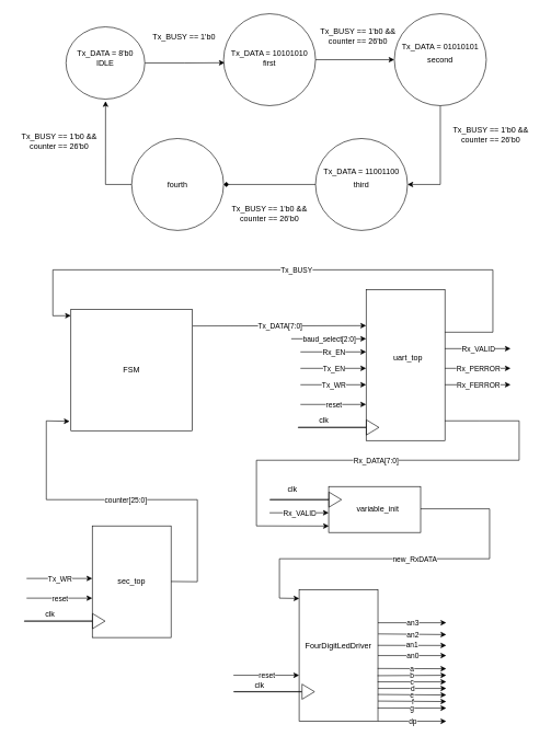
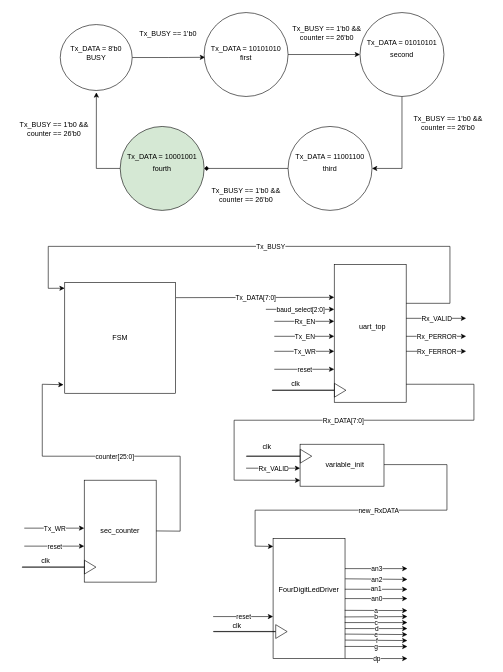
  <mxCell id="0" />
  <mxCell id="1" parent="0" />
  <mxCell id="2" style="edgeStyle=orthogonalEdgeStyle;rounded=0;orthogonalLoop=1;jettySize=auto;html=1;exitX=1;exitY=0.5;exitDx=0;exitDy=0;entryX=0.011;entryY=0.533;entryDx=0;entryDy=0;entryPerimeter=0;" edge="1" parent="1" source="3" target="5"><mxGeometry relative="1" as="geometry" /></mxCell>
  <mxCell id="3" value="" style="ellipse;whiteSpace=wrap;html=1;" vertex="1" parent="1"><mxGeometry x="100" y="40" width="120" height="110" as="geometry" /></mxCell>
  <mxCell id="4" style="edgeStyle=orthogonalEdgeStyle;rounded=0;orthogonalLoop=1;jettySize=auto;html=1;exitX=1;exitY=0.5;exitDx=0;exitDy=0;entryX=0;entryY=0.5;entryDx=0;entryDy=0;" edge="1" parent="1" source="5" target="11"><mxGeometry relative="1" as="geometry" /></mxCell>
  <mxCell id="5" value="" style="ellipse;whiteSpace=wrap;html=1;" vertex="1" parent="1"><mxGeometry x="340" y="20" width="140" height="140" as="geometry" /></mxCell>
- <mxCell id="6" value="IDLE" style="text;html=1;strokeColor=none;fillColor=none;align=center;verticalAlign=middle;whiteSpace=wrap;rounded=0;" vertex="1" parent="1"><mxGeometry x="130" y="80" width="60" height="30" as="geometry" /></mxCell>
+ <mxCell id="6" value="BUSY" style="text;html=1;strokeColor=none;fillColor=none;align=center;verticalAlign=middle;whiteSpace=wrap;rounded=0;" vertex="1" parent="1"><mxGeometry x="130" y="80" width="60" height="30" as="geometry" /></mxCell>
  <mxCell id="7" value="first" style="text;html=1;strokeColor=none;fillColor=none;align=center;verticalAlign=middle;whiteSpace=wrap;rounded=0;" vertex="1" parent="1"><mxGeometry x="380" y="80" width="60" height="30" as="geometry" /></mxCell>
  <mxCell id="8" value="Tx_DATA = 8'b0" style="text;html=1;strokeColor=none;fillColor=none;align=center;verticalAlign=middle;whiteSpace=wrap;rounded=0;" vertex="1" parent="1"><mxGeometry x="90" y="60" width="140" height="40" as="geometry" /></mxCell>
  <mxCell id="9" value="Tx_DATA = 10101010" style="text;html=1;strokeColor=none;fillColor=none;align=center;verticalAlign=middle;whiteSpace=wrap;rounded=0;" vertex="1" parent="1"><mxGeometry x="345" y="60" width="130" height="40" as="geometry" /></mxCell>
  <mxCell id="10" style="edgeStyle=orthogonalEdgeStyle;rounded=0;orthogonalLoop=1;jettySize=auto;html=1;exitX=0.5;exitY=1;exitDx=0;exitDy=0;entryX=1;entryY=0.5;entryDx=0;entryDy=0;" edge="1" parent="1" source="11" target="14"><mxGeometry relative="1" as="geometry" /></mxCell>
  <mxCell id="11" value="second" style="ellipse;whiteSpace=wrap;html=1;" vertex="1" parent="1"><mxGeometry x="600" y="20" width="140" height="140" as="geometry" /></mxCell>
  <mxCell id="12" value="Tx_DATA = 01010101" style="text;html=1;strokeColor=none;fillColor=none;align=center;verticalAlign=middle;whiteSpace=wrap;rounded=0;" vertex="1" parent="1"><mxGeometry x="600" y="50" width="140" height="40" as="geometry" /></mxCell>
  <mxCell id="13" style="edgeStyle=orthogonalEdgeStyle;rounded=0;orthogonalLoop=1;jettySize=auto;html=1;exitX=0;exitY=0.5;exitDx=0;exitDy=0;entryX=1;entryY=0.5;entryDx=0;entryDy=0;endArrow=diamond;" edge="1" parent="1" source="14" target="17"><mxGeometry relative="1" as="geometry" /></mxCell>
  <mxCell id="14" value="third" style="ellipse;whiteSpace=wrap;html=1;" vertex="1" parent="1"><mxGeometry x="480" y="210" width="140" height="140" as="geometry" /></mxCell>
  <mxCell id="15" value="Tx_DATA = 11001100" style="text;html=1;strokeColor=none;fillColor=none;align=center;verticalAlign=middle;whiteSpace=wrap;rounded=0;" vertex="1" parent="1"><mxGeometry x="480" y="240" width="140" height="40" as="geometry" /></mxCell>
  <mxCell id="16" style="edgeStyle=orthogonalEdgeStyle;rounded=0;orthogonalLoop=1;jettySize=auto;html=1;exitX=0;exitY=0.5;exitDx=0;exitDy=0;entryX=0.502;entryY=1.029;entryDx=0;entryDy=0;entryPerimeter=0;" edge="1" parent="1" source="17" target="3"><mxGeometry relative="1" as="geometry" /></mxCell>
- <mxCell id="17" value="fourth" style="ellipse;whiteSpace=wrap;html=1;" vertex="1" parent="1"><mxGeometry x="200" y="210" width="140" height="140" as="geometry" /></mxCell>
+ <mxCell id="17" value="fourth" style="ellipse;whiteSpace=wrap;html=1;fillColor=#d5e8d4;" vertex="1" parent="1"><mxGeometry x="200" y="210" width="140" height="140" as="geometry" /></mxCell>
+ <mxCell id="18" value="Tx_DATA = 10001001" style="text;html=1;strokeColor=none;fillColor=none;align=center;verticalAlign=middle;whiteSpace=wrap;rounded=0;" vertex="1" parent="1"><mxGeometry x="200" y="240" width="140" height="40" as="geometry" /></mxCell>
  <mxCell id="19" value="Tx_BUSY == 1'b0" style="text;html=1;strokeColor=none;fillColor=none;align=center;verticalAlign=middle;whiteSpace=wrap;rounded=0;" vertex="1" parent="1"><mxGeometry x="210" y="30" width="140" height="50" as="geometry" /></mxCell>
  <mxCell id="20" value="Tx_BUSY == 1'b0 &amp;amp;&amp;amp; counter == 26'b0" style="text;html=1;strokeColor=none;fillColor=none;align=center;verticalAlign=middle;whiteSpace=wrap;rounded=0;" vertex="1" parent="1"><mxGeometry x="475" y="30" width="140" height="50" as="geometry" /></mxCell>
  <mxCell id="21" value="Tx_BUSY == 1'b0 &amp;amp;&amp;amp; counter == 26'b0" style="text;html=1;strokeColor=none;fillColor=none;align=center;verticalAlign=middle;whiteSpace=wrap;rounded=0;" vertex="1" parent="1"><mxGeometry x="677" y="180" width="140" height="50" as="geometry" /></mxCell>
  <mxCell id="22" value="Tx_BUSY == 1'b0 &amp;amp;&amp;amp; counter == 26'b0" style="text;html=1;strokeColor=none;fillColor=none;align=center;verticalAlign=middle;whiteSpace=wrap;rounded=0;" vertex="1" parent="1"><mxGeometry x="340" y="300" width="140" height="50" as="geometry" /></mxCell>
  <mxCell id="23" value="Tx_BUSY == 1'b0 &amp;amp;&amp;amp; counter == 26'b0" style="text;html=1;strokeColor=none;fillColor=none;align=center;verticalAlign=middle;whiteSpace=wrap;rounded=0;" vertex="1" parent="1"><mxGeometry x="20" y="190" width="140" height="50" as="geometry" /></mxCell>
  <mxCell id="24" value="" style="whiteSpace=wrap;html=1;aspect=fixed;" vertex="1" parent="1"><mxGeometry x="107.5" y="470" width="185" height="185" as="geometry" /></mxCell>
  <mxCell id="25" value="FSM" style="text;html=1;strokeColor=none;fillColor=none;align=center;verticalAlign=middle;whiteSpace=wrap;rounded=0;" vertex="1" parent="1"><mxGeometry x="170" y="547.5" width="60" height="30" as="geometry" /></mxCell>
  <mxCell id="26" value="" style="rounded=0;whiteSpace=wrap;html=1;" vertex="1" parent="1"><mxGeometry x="500" y="740" width="140" height="70" as="geometry" /></mxCell>
  <mxCell id="27" value="variable_init" style="text;html=1;strokeColor=none;fillColor=none;align=center;verticalAlign=middle;whiteSpace=wrap;rounded=0;" vertex="1" parent="1"><mxGeometry x="530" y="760" width="90" height="30" as="geometry" /></mxCell>
  <mxCell id="28" value="" style="shape=flexArrow;endArrow=classic;html=1;rounded=0;endWidth=21.58;endSize=6.036;width=0.444;" edge="1" parent="1"><mxGeometry width="50" height="50" relative="1" as="geometry"><mxPoint x="410" y="760" as="sourcePoint" /><mxPoint x="520" y="760" as="targetPoint" /></mxGeometry></mxCell>
  <mxCell id="29" value="clk" style="text;html=1;strokeColor=none;fillColor=none;align=center;verticalAlign=middle;whiteSpace=wrap;rounded=0;" vertex="1" parent="1"><mxGeometry x="415" y="730" width="60" height="30" as="geometry" /></mxCell>
  <mxCell id="30" value="" style="endArrow=classic;html=1;rounded=0;" edge="1" parent="1"><mxGeometry relative="1" as="geometry"><mxPoint x="410" y="780" as="sourcePoint" /><mxPoint x="500" y="780" as="targetPoint" /></mxGeometry></mxCell>
  <mxCell id="31" value="Rx_VALID" style="edgeLabel;resizable=0;html=1;align=center;verticalAlign=middle;" connectable="0" vertex="1" parent="30"><mxGeometry relative="1" as="geometry" /></mxCell>
  <mxCell id="32" value="" style="endArrow=classic;html=1;rounded=0;entryX=0.002;entryY=0.065;entryDx=0;entryDy=0;entryPerimeter=0;" edge="1" parent="1" target="60"><mxGeometry relative="1" as="geometry"><mxPoint x="640" y="774" as="sourcePoint" /><mxPoint x="425" y="930" as="targetPoint" /><Array as="points"><mxPoint x="745" y="774" /><mxPoint x="745" y="850" /><mxPoint x="425" y="850" /><mxPoint x="425" y="910" /></Array></mxGeometry></mxCell>
  <mxCell id="33" value="new_RxDATA" style="edgeLabel;resizable=0;html=1;align=center;verticalAlign=middle;" connectable="0" vertex="1" parent="32"><mxGeometry relative="1" as="geometry" /></mxCell>
  <mxCell id="34" value="" style="rounded=0;whiteSpace=wrap;html=1;" vertex="1" parent="1"><mxGeometry x="557" y="440" width="120" height="230" as="geometry" /></mxCell>
  <mxCell id="35" value="uart_top" style="text;html=1;strokeColor=none;fillColor=none;align=center;verticalAlign=middle;whiteSpace=wrap;rounded=0;" vertex="1" parent="1"><mxGeometry x="591" y="530" width="60" height="30" as="geometry" /></mxCell>
  <mxCell id="36" value="" style="shape=flexArrow;endArrow=classic;html=1;rounded=0;endWidth=21.58;endSize=6.036;width=0.444;" edge="1" parent="1"><mxGeometry width="50" height="50" relative="1" as="geometry"><mxPoint x="453" y="650" as="sourcePoint" /><mxPoint x="577" y="650" as="targetPoint" /></mxGeometry></mxCell>
  <mxCell id="37" value="clk" style="text;html=1;strokeColor=none;fillColor=none;align=center;verticalAlign=middle;whiteSpace=wrap;rounded=0;" vertex="1" parent="1"><mxGeometry x="463" y="625" width="60" height="30" as="geometry" /></mxCell>
  <mxCell id="38" value="" style="endArrow=classic;html=1;rounded=0;" edge="1" parent="1"><mxGeometry relative="1" as="geometry"><mxPoint x="457" y="615" as="sourcePoint" /><mxPoint x="557" y="615" as="targetPoint" /></mxGeometry></mxCell>
  <mxCell id="39" value="reset" style="edgeLabel;resizable=0;html=1;align=center;verticalAlign=middle;" connectable="0" vertex="1" parent="38"><mxGeometry relative="1" as="geometry" /></mxCell>
  <mxCell id="40" value="" style="endArrow=classic;html=1;rounded=0;" edge="1" parent="1"><mxGeometry relative="1" as="geometry"><mxPoint x="457" y="585" as="sourcePoint" /><mxPoint x="557" y="585" as="targetPoint" /></mxGeometry></mxCell>
  <mxCell id="41" value="Tx_WR" style="edgeLabel;resizable=0;html=1;align=center;verticalAlign=middle;" connectable="0" vertex="1" parent="40"><mxGeometry relative="1" as="geometry" /></mxCell>
  <mxCell id="42" value="" style="endArrow=classic;html=1;rounded=0;" edge="1" parent="1"><mxGeometry relative="1" as="geometry"><mxPoint x="457" y="560" as="sourcePoint" /><mxPoint x="557" y="560" as="targetPoint" /></mxGeometry></mxCell>
  <mxCell id="43" value="Tx_EN" style="edgeLabel;resizable=0;html=1;align=center;verticalAlign=middle;" connectable="0" vertex="1" parent="42"><mxGeometry relative="1" as="geometry" /></mxCell>
  <mxCell id="44" value="" style="endArrow=classic;html=1;rounded=0;" edge="1" parent="1"><mxGeometry relative="1" as="geometry"><mxPoint x="457" y="535" as="sourcePoint" /><mxPoint x="557" y="535" as="targetPoint" /></mxGeometry></mxCell>
  <mxCell id="45" value="Rx_EN" style="edgeLabel;resizable=0;html=1;align=center;verticalAlign=middle;" connectable="0" vertex="1" parent="44"><mxGeometry relative="1" as="geometry" /></mxCell>
  <mxCell id="46" value="" style="endArrow=classic;html=1;rounded=0;" edge="1" parent="1"><mxGeometry relative="1" as="geometry"><mxPoint x="443" y="515" as="sourcePoint" /><mxPoint x="557" y="515" as="targetPoint" /></mxGeometry></mxCell>
  <mxCell id="47" value="baud_select[2:0]" style="edgeLabel;resizable=0;html=1;align=center;verticalAlign=middle;" connectable="0" vertex="1" parent="46"><mxGeometry relative="1" as="geometry" /></mxCell>
  <mxCell id="48" value="" style="endArrow=classic;html=1;rounded=0;exitX=1.003;exitY=0.138;exitDx=0;exitDy=0;exitPerimeter=0;" edge="1" parent="1" source="24"><mxGeometry relative="1" as="geometry"><mxPoint x="363" y="495" as="sourcePoint" /><mxPoint x="557" y="495" as="targetPoint" /></mxGeometry></mxCell>
  <mxCell id="49" value="Tx_DATA[7:0]" style="edgeLabel;resizable=0;html=1;align=center;verticalAlign=middle;" connectable="0" vertex="1" parent="48"><mxGeometry relative="1" as="geometry"><mxPoint as="offset" /></mxGeometry></mxCell>
  <mxCell id="50" value="" style="endArrow=classic;html=1;rounded=0;entryX=0.002;entryY=0.86;entryDx=0;entryDy=0;entryPerimeter=0;" edge="1" parent="1" target="26"><mxGeometry relative="1" as="geometry"><mxPoint x="677" y="640" as="sourcePoint" /><mxPoint x="390" y="810" as="targetPoint" /><Array as="points"><mxPoint x="730" y="640" /><mxPoint x="790" y="640" /><mxPoint x="790" y="700" /><mxPoint x="390" y="700" /><mxPoint x="390" y="800" /></Array></mxGeometry></mxCell>
  <mxCell id="51" value="Rx_DATA[7:0]" style="edgeLabel;resizable=0;html=1;align=center;verticalAlign=middle;" connectable="0" vertex="1" parent="50"><mxGeometry relative="1" as="geometry" /></mxCell>
  <mxCell id="52" value="" style="endArrow=classic;html=1;rounded=0;entryX=-0.001;entryY=0.053;entryDx=0;entryDy=0;entryPerimeter=0;" edge="1" parent="1" target="24"><mxGeometry relative="1" as="geometry"><mxPoint x="677" y="505" as="sourcePoint" /><mxPoint x="80" y="500" as="targetPoint" /><Array as="points"><mxPoint x="750" y="505" /><mxPoint x="750" y="410" /><mxPoint x="80" y="410" /><mxPoint x="80" y="480" /></Array></mxGeometry></mxCell>
  <mxCell id="53" value="Tx_BUSY" style="edgeLabel;resizable=0;html=1;align=center;verticalAlign=middle;" connectable="0" vertex="1" parent="52"><mxGeometry relative="1" as="geometry" /></mxCell>
  <mxCell id="54" value="" style="endArrow=classic;html=1;rounded=0;" edge="1" parent="1"><mxGeometry relative="1" as="geometry"><mxPoint x="677" y="530" as="sourcePoint" /><mxPoint x="777" y="530" as="targetPoint" /></mxGeometry></mxCell>
  <mxCell id="55" value="Rx_VALID" style="edgeLabel;resizable=0;html=1;align=center;verticalAlign=middle;" connectable="0" vertex="1" parent="54"><mxGeometry relative="1" as="geometry" /></mxCell>
  <mxCell id="56" value="" style="endArrow=classic;html=1;rounded=0;" edge="1" parent="1"><mxGeometry relative="1" as="geometry"><mxPoint x="677" y="560" as="sourcePoint" /><mxPoint x="777" y="560" as="targetPoint" /></mxGeometry></mxCell>
  <mxCell id="57" value="Rx_PERROR" style="edgeLabel;resizable=0;html=1;align=center;verticalAlign=middle;" connectable="0" vertex="1" parent="56"><mxGeometry relative="1" as="geometry" /></mxCell>
  <mxCell id="58" value="" style="endArrow=classic;html=1;rounded=0;" edge="1" parent="1"><mxGeometry relative="1" as="geometry"><mxPoint x="677" y="585" as="sourcePoint" /><mxPoint x="777" y="585" as="targetPoint" /></mxGeometry></mxCell>
  <mxCell id="59" value="Rx_FERROR" style="edgeLabel;resizable=0;html=1;align=center;verticalAlign=middle;" connectable="0" vertex="1" parent="58"><mxGeometry relative="1" as="geometry" /></mxCell>
  <mxCell id="60" value="" style="rounded=0;whiteSpace=wrap;html=1;" vertex="1" parent="1"><mxGeometry x="455" y="897.5" width="120" height="200" as="geometry" /></mxCell>
  <mxCell id="61" value="FourDigitLedDriver" style="text;html=1;strokeColor=none;fillColor=none;align=center;verticalAlign=middle;whiteSpace=wrap;rounded=0;" vertex="1" parent="1"><mxGeometry x="460" y="967.5" width="110" height="30" as="geometry" /></mxCell>
  <mxCell id="62" value="" style="shape=flexArrow;endArrow=classic;html=1;rounded=0;endWidth=21.58;endSize=6.036;width=0.444;" edge="1" parent="1"><mxGeometry width="50" height="50" relative="1" as="geometry"><mxPoint x="355" y="1052.5" as="sourcePoint" /><mxPoint x="479" y="1052.5" as="targetPoint" /></mxGeometry></mxCell>
  <mxCell id="63" value="clk" style="text;html=1;strokeColor=none;fillColor=none;align=center;verticalAlign=middle;whiteSpace=wrap;rounded=0;" vertex="1" parent="1"><mxGeometry x="365" y="1027.5" width="60" height="30" as="geometry" /></mxCell>
  <mxCell id="64" value="" style="endArrow=classic;html=1;rounded=0;" edge="1" parent="1"><mxGeometry relative="1" as="geometry"><mxPoint x="355" y="1027.5" as="sourcePoint" /><mxPoint x="455" y="1027.5" as="targetPoint" /></mxGeometry></mxCell>
  <mxCell id="65" value="reset" style="edgeLabel;resizable=0;html=1;align=center;verticalAlign=middle;" connectable="0" vertex="1" parent="64"><mxGeometry relative="1" as="geometry" /></mxCell>
  <mxCell id="66" value="" style="endArrow=classic;html=1;rounded=0;exitX=1;exitY=0.25;exitDx=0;exitDy=0;" edge="1" parent="1" source="60"><mxGeometry relative="1" as="geometry"><mxPoint x="579" y="947.5" as="sourcePoint" /><mxPoint x="679" y="947.5" as="targetPoint" /></mxGeometry></mxCell>
  <mxCell id="67" value="an3" style="edgeLabel;resizable=0;html=1;align=center;verticalAlign=middle;" connectable="0" vertex="1" parent="66"><mxGeometry relative="1" as="geometry" /></mxCell>
  <mxCell id="68" value="" style="endArrow=classic;html=1;rounded=0;exitX=1.003;exitY=0.335;exitDx=0;exitDy=0;exitPerimeter=0;" edge="1" parent="1" source="60"><mxGeometry relative="1" as="geometry"><mxPoint x="579" y="965.5" as="sourcePoint" /><mxPoint x="679" y="965.5" as="targetPoint" /></mxGeometry></mxCell>
  <mxCell id="69" value="an2" style="edgeLabel;resizable=0;html=1;align=center;verticalAlign=middle;" connectable="0" vertex="1" parent="68"><mxGeometry relative="1" as="geometry" /></mxCell>
  <mxCell id="70" value="" style="endArrow=classic;html=1;rounded=0;exitX=0.998;exitY=0.422;exitDx=0;exitDy=0;exitPerimeter=0;" edge="1" parent="1" source="60"><mxGeometry relative="1" as="geometry"><mxPoint x="579" y="982.05" as="sourcePoint" /><mxPoint x="679" y="982.05" as="targetPoint" /></mxGeometry></mxCell>
  <mxCell id="71" value="an1" style="edgeLabel;resizable=0;html=1;align=center;verticalAlign=middle;" connectable="0" vertex="1" parent="70"><mxGeometry relative="1" as="geometry" /></mxCell>
  <mxCell id="72" value="" style="endArrow=classic;html=1;rounded=0;exitX=1;exitY=0.5;exitDx=0;exitDy=0;" edge="1" parent="1" source="60"><mxGeometry relative="1" as="geometry"><mxPoint x="579" y="997.5" as="sourcePoint" /><mxPoint x="679" y="997.5" as="targetPoint" /></mxGeometry></mxCell>
  <mxCell id="73" value="an0" style="edgeLabel;resizable=0;html=1;align=center;verticalAlign=middle;" connectable="0" vertex="1" parent="72"><mxGeometry relative="1" as="geometry" /></mxCell>
  <mxCell id="74" value="" style="endArrow=classic;html=1;rounded=0;exitX=0.996;exitY=0.598;exitDx=0;exitDy=0;exitPerimeter=0;" edge="1" parent="1" source="60"><mxGeometry relative="1" as="geometry"><mxPoint x="579" y="1017.5" as="sourcePoint" /><mxPoint x="679" y="1017.5" as="targetPoint" /></mxGeometry></mxCell>
  <mxCell id="75" value="a" style="edgeLabel;resizable=0;html=1;align=center;verticalAlign=middle;" connectable="0" vertex="1" parent="74"><mxGeometry relative="1" as="geometry" /></mxCell>
  <mxCell id="76" value="" style="endArrow=classic;html=1;rounded=0;exitX=0.994;exitY=0.653;exitDx=0;exitDy=0;exitPerimeter=0;" edge="1" parent="1" source="60"><mxGeometry relative="1" as="geometry"><mxPoint x="579" y="1027.5" as="sourcePoint" /><mxPoint x="679" y="1027.5" as="targetPoint" /></mxGeometry></mxCell>
  <mxCell id="77" value="b" style="edgeLabel;resizable=0;html=1;align=center;verticalAlign=middle;" connectable="0" vertex="1" parent="76"><mxGeometry relative="1" as="geometry" /></mxCell>
  <mxCell id="78" value="" style="endArrow=classic;html=1;rounded=0;exitX=0.996;exitY=0.7;exitDx=0;exitDy=0;exitPerimeter=0;" edge="1" parent="1" source="60"><mxGeometry relative="1" as="geometry"><mxPoint x="579" y="1037.5" as="sourcePoint" /><mxPoint x="679" y="1037.5" as="targetPoint" /></mxGeometry></mxCell>
  <mxCell id="79" value="c" style="edgeLabel;resizable=0;html=1;align=center;verticalAlign=middle;" connectable="0" vertex="1" parent="78"><mxGeometry relative="1" as="geometry" /></mxCell>
  <mxCell id="80" value="" style="endArrow=classic;html=1;rounded=0;exitX=1;exitY=0.75;exitDx=0;exitDy=0;" edge="1" parent="1" source="60"><mxGeometry relative="1" as="geometry"><mxPoint x="579" y="1047.5" as="sourcePoint" /><mxPoint x="679" y="1047.5" as="targetPoint" /></mxGeometry></mxCell>
  <mxCell id="81" value="d" style="edgeLabel;resizable=0;html=1;align=center;verticalAlign=middle;" connectable="0" vertex="1" parent="80"><mxGeometry relative="1" as="geometry" /></mxCell>
  <mxCell id="82" value="" style="endArrow=classic;html=1;rounded=0;exitX=0.998;exitY=0.796;exitDx=0;exitDy=0;exitPerimeter=0;" edge="1" parent="1" source="60"><mxGeometry relative="1" as="geometry"><mxPoint x="579" y="1057.5" as="sourcePoint" /><mxPoint x="679" y="1057.5" as="targetPoint" /></mxGeometry></mxCell>
  <mxCell id="83" value="e" style="edgeLabel;resizable=0;html=1;align=center;verticalAlign=middle;" connectable="0" vertex="1" parent="82"><mxGeometry relative="1" as="geometry" /></mxCell>
  <mxCell id="84" value="" style="endArrow=classic;html=1;rounded=0;exitX=1.001;exitY=0.846;exitDx=0;exitDy=0;exitPerimeter=0;" edge="1" parent="1" source="60"><mxGeometry relative="1" as="geometry"><mxPoint x="579" y="1067.5" as="sourcePoint" /><mxPoint x="679" y="1067.5" as="targetPoint" /></mxGeometry></mxCell>
  <mxCell id="85" value="f" style="edgeLabel;resizable=0;html=1;align=center;verticalAlign=middle;" connectable="0" vertex="1" parent="84"><mxGeometry relative="1" as="geometry" /></mxCell>
  <mxCell id="86" value="" style="endArrow=classic;html=1;rounded=0;exitX=0.996;exitY=0.899;exitDx=0;exitDy=0;exitPerimeter=0;" edge="1" parent="1" source="60"><mxGeometry relative="1" as="geometry"><mxPoint x="579" y="1077.5" as="sourcePoint" /><mxPoint x="679" y="1077.5" as="targetPoint" /></mxGeometry></mxCell>
  <mxCell id="87" value="g" style="edgeLabel;resizable=0;html=1;align=center;verticalAlign=middle;" connectable="0" vertex="1" parent="86"><mxGeometry relative="1" as="geometry" /></mxCell>
  <mxCell id="88" value="" style="endArrow=classic;html=1;rounded=0;exitX=1;exitY=1;exitDx=0;exitDy=0;" edge="1" parent="1" source="60"><mxGeometry relative="1" as="geometry"><mxPoint x="579" y="1097.5" as="sourcePoint" /><mxPoint x="679" y="1097.5" as="targetPoint" /></mxGeometry></mxCell>
  <mxCell id="89" value="dp" style="edgeLabel;resizable=0;html=1;align=center;verticalAlign=middle;" connectable="0" vertex="1" parent="88"><mxGeometry relative="1" as="geometry" /></mxCell>
  <mxCell id="90" value="" style="rounded=0;whiteSpace=wrap;html=1;" vertex="1" parent="1"><mxGeometry x="140" y="800" width="120" height="170" as="geometry" /></mxCell>
- <mxCell id="91" value="sec_top" style="text;html=1;strokeColor=none;fillColor=none;align=center;verticalAlign=middle;whiteSpace=wrap;rounded=0;" vertex="1" parent="1"><mxGeometry x="170" y="870" width="60" height="30" as="geometry" /></mxCell>
+ <mxCell id="91" value="sec_counter" style="text;html=1;strokeColor=none;fillColor=none;align=center;verticalAlign=middle;whiteSpace=wrap;rounded=0;" vertex="1" parent="1"><mxGeometry x="170" y="870" width="60" height="30" as="geometry" /></mxCell>
  <mxCell id="92" value="" style="shape=flexArrow;endArrow=classic;html=1;rounded=0;endWidth=21.58;endSize=6.036;width=0.444;" edge="1" parent="1"><mxGeometry width="50" height="50" relative="1" as="geometry"><mxPoint x="36" y="945" as="sourcePoint" /><mxPoint x="160" y="945" as="targetPoint" /></mxGeometry></mxCell>
  <mxCell id="93" value="clk" style="text;html=1;strokeColor=none;fillColor=none;align=center;verticalAlign=middle;whiteSpace=wrap;rounded=0;" vertex="1" parent="1"><mxGeometry x="46" y="920" width="60" height="30" as="geometry" /></mxCell>
  <mxCell id="94" value="" style="endArrow=classic;html=1;rounded=0;" edge="1" parent="1"><mxGeometry relative="1" as="geometry"><mxPoint x="40" y="910" as="sourcePoint" /><mxPoint x="140" y="910" as="targetPoint" /></mxGeometry></mxCell>
  <mxCell id="95" value="reset" style="edgeLabel;resizable=0;html=1;align=center;verticalAlign=middle;" connectable="0" vertex="1" parent="94"><mxGeometry relative="1" as="geometry" /></mxCell>
  <mxCell id="96" value="" style="endArrow=classic;html=1;rounded=0;" edge="1" parent="1"><mxGeometry relative="1" as="geometry"><mxPoint x="40" y="880" as="sourcePoint" /><mxPoint x="140" y="880" as="targetPoint" /></mxGeometry></mxCell>
  <mxCell id="97" value="Tx_WR" style="edgeLabel;resizable=0;html=1;align=center;verticalAlign=middle;" connectable="0" vertex="1" parent="96"><mxGeometry relative="1" as="geometry" /></mxCell>
  <mxCell id="98" value="" style="endArrow=classic;html=1;rounded=0;entryX=-0.011;entryY=0.923;entryDx=0;entryDy=0;entryPerimeter=0;" edge="1" parent="1" target="24"><mxGeometry relative="1" as="geometry"><mxPoint x="260" y="884.64" as="sourcePoint" /><mxPoint x="70" y="620" as="targetPoint" /><Array as="points"><mxPoint x="300" y="885" /><mxPoint x="300" y="760" /><mxPoint x="70" y="760" /><mxPoint x="70" y="640" /></Array></mxGeometry></mxCell>
  <mxCell id="99" value="counter[25:0]" style="edgeLabel;resizable=0;html=1;align=center;verticalAlign=middle;" connectable="0" vertex="1" parent="98"><mxGeometry relative="1" as="geometry" /></mxCell>
